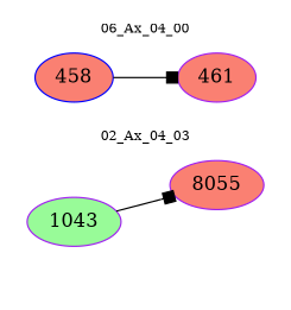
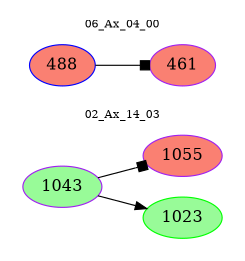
  digraph {
    rankdir=LR
    node [color=purple fillcolor=salmon style=filled]
    edge [arrowhead=box color=black]
    n1 [fillcolor=palegreen label=1043]
-   n3 [label=8055]
-   n4 [color=blue label=458]
+   n2 [color=green fillcolor=palegreen label=1023]
+   n3 [label=1055]
+   n4 [color=blue label=488]
    n5 [label=461]
    subgraph cluster_1 {
      color=white
      fontsize=10
-     label="02_Ax_04_03"
+     label="02_Ax_14_03"
      n1
+     n2
      n3
    }
    subgraph cluster_2 {
      color=white
      fontsize=10
      label="06_Ax_04_00"
      n4
      n5
    }
+   n1 -> n2 [arrowhead=normal]
    n1 -> n3
    n4 -> n5
  }
